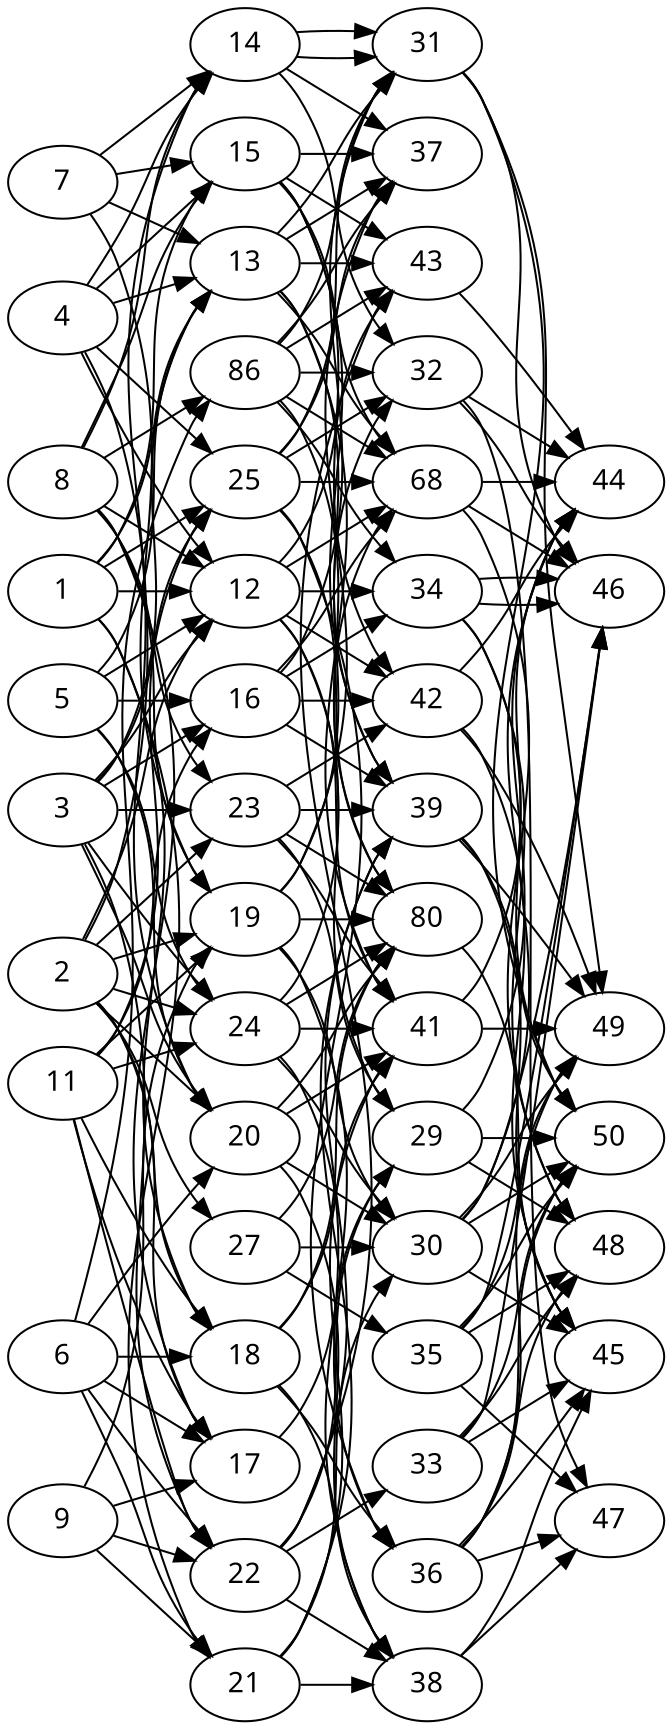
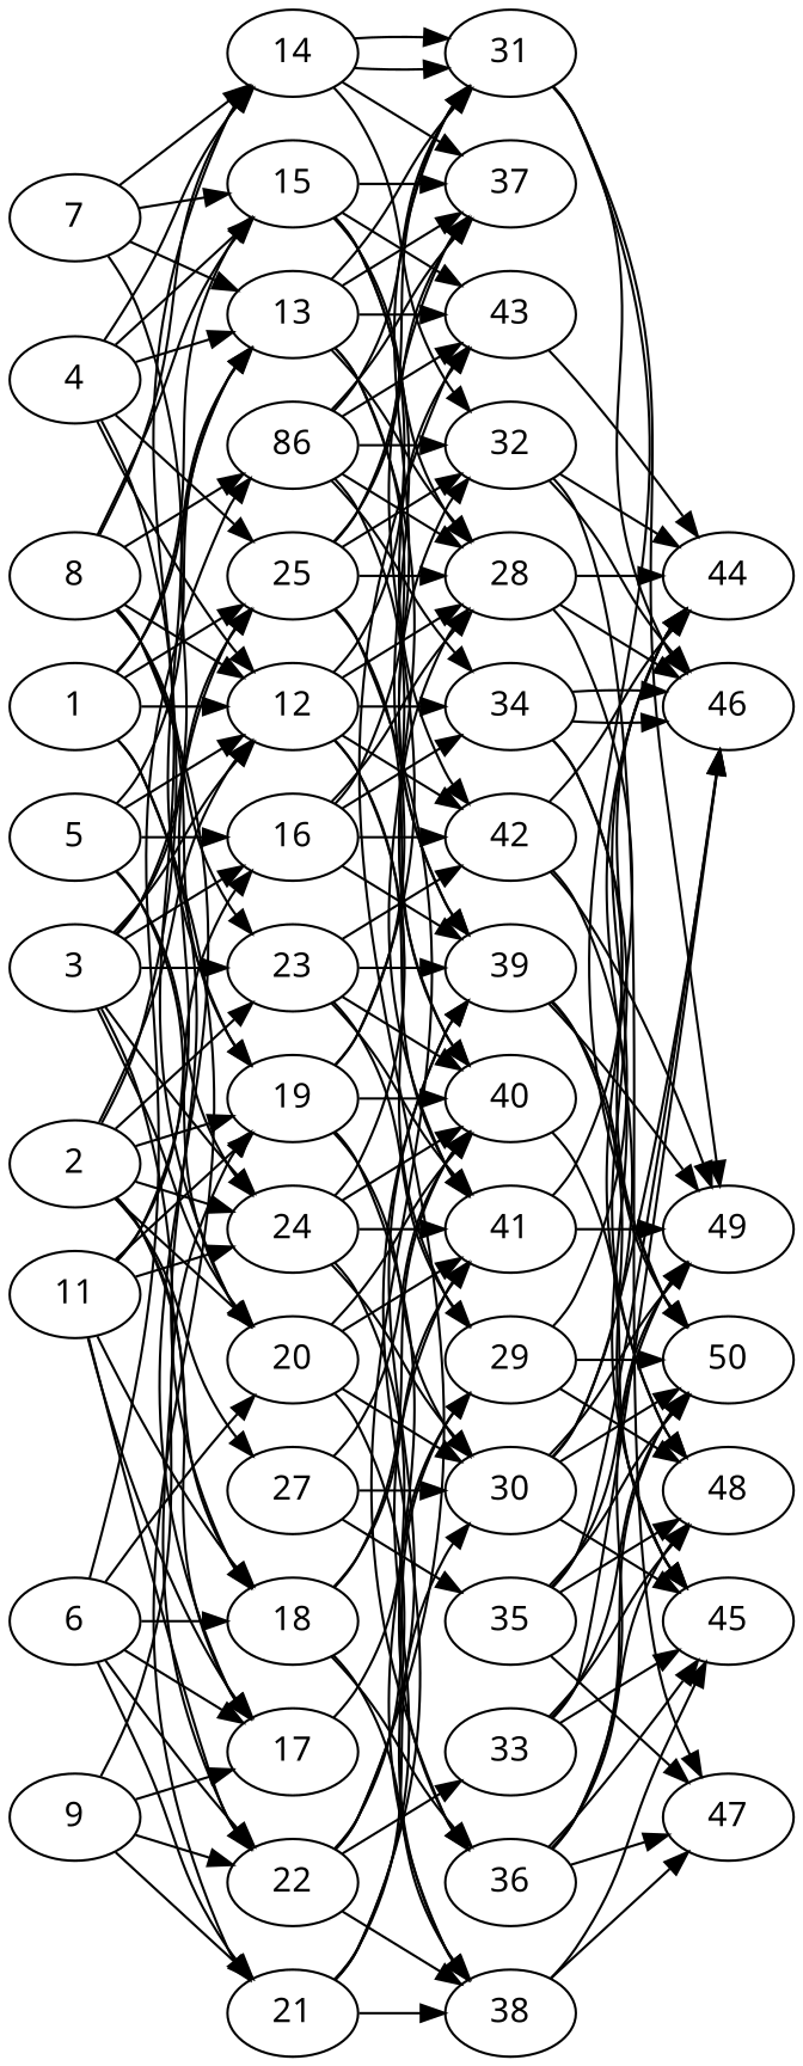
  digraph {
    fontname="Noto Sans"
    rankdir=LR
    node [alpha=0.13 fontname="Noto Sans"]
    edge [fontname="Noto Sans"]
    1 [expect_size=46384128]
    12 [alpha=0.20 expect_size=31214592]
    13 [alpha=0.16 expect_size=30589952]
    15 [alpha=0.11 expect_size=14310400]
    18 [alpha=0.15 expect_size=49047552]
    21 [alpha=0.07 expect_size=33113088]
    25 [alpha=0.10 expect_size=14072832]
-   28 [alpha=0.11 expect_size=42836992 label=68]
+   28 [alpha=0.11 expect_size=42836992]
    29 [expect_size=31741952]
    34 [expect_size=15497216]
    41 [alpha=0.01 expect_size=35561472]
    42 [alpha=0.09 expect_size=24552448]
    43 [alpha=0.08 expect_size=40550400]
    31 [alpha=0.15 expect_size=11289600]
    37 [alpha=0.10 expect_size=21876736]
    39 [alpha=0.15 expect_size=17780736]
    36 [alpha=0.03 expect_size=11711488]
    38 [alpha=0.16 expect_size=38657024]
-   40 [alpha=0.02 expect_size=47605760 label=80]
+   40 [alpha=0.02 expect_size=47605760]
    30 [alpha=0.15 expect_size=26692608]
    32 [alpha=0.07 expect_size=26675200]
    44 [alpha=0.12 expect_size=14531584]
    46 [alpha=0.03 expect_size=50526208]
    48 [alpha=0.14 expect_size=34670592]
    50 [expect_size=13434880]
    49 [alpha=0.09 expect_size=24148992]
    45 [alpha=0.20 expect_size=46291968]
    33 [alpha=0.09 expect_size=19060736]
    47 [alpha=0.11 expect_size=10878976]
    2 [alpha=0.20 expect_size=45826048]
    14 [alpha=0.18 expect_size=10665984]
    17 [alpha=0.12 expect_size=18192384]
    19 [alpha=0.18 expect_size=39363584]
    20 [expect_size=21312512]
    23 [alpha=0.18 expect_size=28406784]
    24 [alpha=0.09 expect_size=19380224]
    27 [alpha=0.07 expect_size=15639552]
    35 [alpha=0.02 expect_size=36093952]
    3 [alpha=0.12 expect_size=32292864]
    16 [alpha=0.09 expect_size=36071424]
    22 [alpha=0.17 expect_size=28737536]
    4 [alpha=0.02 expect_size=25352192]
    5 [alpha=0.09 expect_size=30473216]
    6 [alpha=0.12 expect_size=37583872]
    n45 [alpha=0.04 expect_size=40792064 label=86]
    7 [expect_size=24495104]
    8 [alpha=0.16 expect_size=8157184]
    9 [alpha=0.12 expect_size=46414848]
    11 [alpha=0.18 expect_size=48147456]
    1 -> 12
    1 -> 13
    1 -> 15
    1 -> 18
    1 -> 21
    1 -> 25
    12 -> 28
    12 -> 29
    12 -> 34
    12 -> 41
    12 -> 42
    12 -> 43
    13 -> 28
    13 -> 41
    13 -> 43
    13 -> 31
    13 -> 37
    13 -> 39
    15 -> 28
    15 -> 42
    15 -> 43
    15 -> 37
    15 -> 39
    18 -> 41
    18 -> 36
    18 -> 38
    18 -> 40
    21 -> 41
    21 -> 39
    21 -> 38
    21 -> 30
    25 -> 28
    25 -> 31
    25 -> 37
    25 -> 36
    25 -> 40
    25 -> 32
    28 -> 44
    28 -> 46
    28 -> 48
    29 -> 44
    29 -> 48
    29 -> 50
    34 -> 46
    34 -> 46
    34 -> 48
    34 -> 50
    41 -> 44
    41 -> 49
    42 -> 44
    42 -> 49
    42 -> 45
    43 -> 44
    31 -> 46
    31 -> 50
    31 -> 49
    39 -> 50
    39 -> 49
    39 -> 45
    36 -> 48
    36 -> 50
    36 -> 49
    36 -> 45
    36 -> 47
    38 -> 45
    38 -> 47
    40 -> 45
    30 -> 44
    30 -> 46
    30 -> 50
    30 -> 49
    30 -> 45
    32 -> 44
    32 -> 46
    32 -> 47
    33 -> 46
    33 -> 48
    33 -> 50
    33 -> 45
    2 -> 12
    2 -> 18
    2 -> 14
    2 -> 17
    2 -> 19
    2 -> 20
    2 -> 23
    2 -> 24
    2 -> 27
    14 -> 31
    14 -> 31
    14 -> 37
    14 -> 32
    17 -> 29
    19 -> 37
    19 -> 38
    19 -> 40
    19 -> 30
    19 -> 32
    20 -> 41
    20 -> 38
    20 -> 40
    20 -> 30
    23 -> 29
    23 -> 41
    23 -> 42
    23 -> 39
    23 -> 40
    24 -> 28
    24 -> 41
    24 -> 36
    24 -> 40
    24 -> 30
    27 -> 40
    27 -> 30
    27 -> 35
    35 -> 46
    35 -> 48
    35 -> 50
    35 -> 49
    35 -> 47
    3 -> 12
    3 -> 13
    3 -> 25
    3 -> 20
    3 -> 23
    3 -> 24
    3 -> 16
    3 -> 22
    16 -> 28
    16 -> 34
    16 -> 42
    16 -> 31
    16 -> 39
    22 -> 29
    22 -> 43
    22 -> 39
    22 -> 38
    22 -> 33
    4 -> 12
    4 -> 13
    4 -> 15
    4 -> 25
    4 -> 14
    4 -> 20
    5 -> 12
    5 -> 13
    5 -> 20
    5 -> 24
    5 -> 16
    6 -> 18
    6 -> 21
    6 -> 17
    6 -> 20
    6 -> 22
    6 -> n45
    n45 -> 28
    n45 -> 34
    n45 -> 43
    n45 -> 31
    n45 -> 37
    n45 -> 40
    n45 -> 32
    7 -> 13
    7 -> 15
    7 -> 14
    7 -> 19
    8 -> 12
    8 -> 15
    8 -> 14
    8 -> 17
    8 -> 19
    8 -> 23
    8 -> n45
    9 -> 21
    9 -> 17
    9 -> 19
    9 -> 22
    11 -> 18
    11 -> 25
    11 -> 17
    11 -> 19
    11 -> 24
    11 -> 16
    11 -> 22
  }
